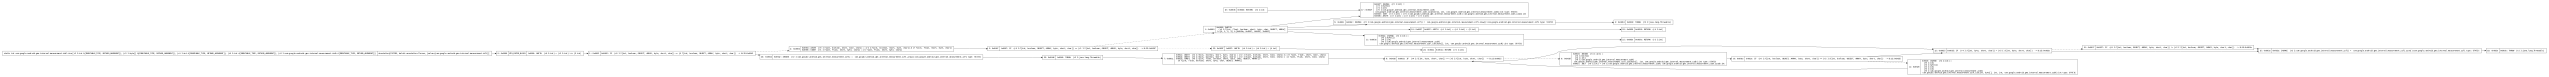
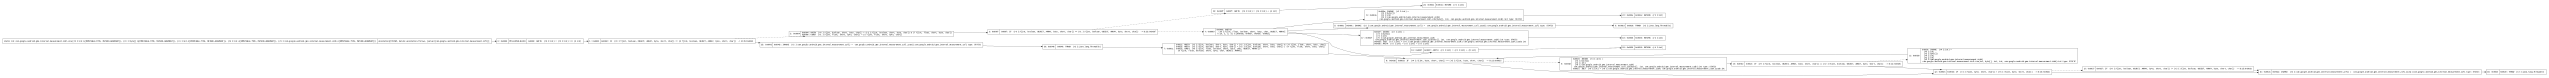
  digraph {
    fontname="Liberation Mono"
    rankdir=LR
    node [fontname="Liberation Mono" shape=record]
    edge [fontname="Liberation Mono"]
    n1 [label="{0\:\ 0x0000|MTH_ENTER_BLOCK\l|0x0000: ARITH  (r0 I:int) = (r2 I:int) \>\>\> (3 int) \l}"]
    n2 [label="{1\:\ 0x0002|0x0002: IF  (r0 I:?[int, boolean, OBJECT, ARRAY, byte, short, char]) == (0 ?[int, boolean, OBJECT, ARRAY, byte, short, char])  \-\> B:25:0x0042 \l}"]
    n3 [label="{2\:\ 0x0004|0x0004: ARITH  (r0 I:?[int, boolean, short, byte, char]) = (r2 I:?[int, boolean, short, byte, char]) & (7 ?[int, float, short, byte, char]) \l0x0006: CONST  (r1 I:?[int, float, short, byte, char]) = (5 ?[int, float, short, byte, char]) \l}"]
    n4 [label="{25\:\ 0x0042|0x0042: INVOKE  (r2 I:com.google.android.gms.internal.measurement.zzfi) =  com.google.android.gms.internal.measurement.zzfi.zzuw():com.google.android.gms.internal.measurement.zzfi type: STATIC \l}"]
    n5 [label="{3\:\ 0x0007|0x0007: IF  (r0 I:?[int, boolean, OBJECT, ARRAY, byte, short, char]) == (r1 I:?[int, boolean, OBJECT, ARRAY, byte, short, char])  \-\> B:23:0x003f \l}"]
    n6 [label="{26\:\ 0x0046|0x0046: THROW  (r2 I:java.lang.Throwable) \l}"]
    n7 [label="{4\:\ 0x0009|0x0009: SWITCH  \l  (r0 I:?[int, float, boolean, short, byte, char, OBJECT, ARRAY])\l k:[0, 1, 2, 3] t:[0x003a, 0x0037, 0x002f, 0x0011] \l}"]
    n8 [label="{23\:\ 0x003f|0x003f: ARITH  (r4 I:int) = (r4 I:int) + (4 int) \l}"]
    n9 [label="{5\:\ 0x000c|0x000c: INVOKE  (r2 I:com.google.android.gms.internal.measurement.zzfi) =  com.google.android.gms.internal.measurement.zzfi.zzuw():com.google.android.gms.internal.measurement.zzfi type: STATIC \l}"]
    n10 [label="{17\:\ 0x002f|8x002f: INVOKE  (r2 I:int) = \l  (r3 I:byte[])\l  (r4 I:int)\l  (r6 I:com.google.android.gms.internal.measurement.zzdk)\l com.google.android.gms.internal.measurement.zzdl.zza(byte[], int, com.google.android.gms.internal.measurement.zzdk):int type: STATIC \l0x0033: IGET  (r3 I:int) = (r6 I:com.google.android.gms.internal.measurement.zzdk) com.google.android.gms.internal.measurement.zzdk.zzada int \l0x0035: ARITH  (r2 I:int) = (r2 I:int) + (r3 I:int) \l}"]
    n11 [label="{19\:\ 0x0037|0x0037: ARITH  (r4 I:int) = (r4 I:int) + (8 int) \l}"]
    n12 [label="{21\:\ 0x003a|0x003a: INVOKE  (r2 I:int) = \l  (r3 I:byte[])\l  (r4 I:int)\l  (r6 I:com.google.android.gms.internal.measurement.zzdk)\l com.google.android.gms.internal.measurement.zzdl.zzb(byte[], int, com.google.android.gms.internal.measurement.zzdk):int type: STATIC \l}"]
    n13 [label="{24\:\ 0x0041|0x0041: RETURN  (r4 I:int) \l}"]
    n14 [label="{6\:\ 0x0010|0x0010: THROW  (r2 I:java.lang.Throwable) \l}"]
    n15 [label="{7\:\ 0x0011|0x0011: ARITH  (r2 I:?[int, boolean, short, byte, char]) = (r2 I:?[int, boolean, short, byte, char]) & (\-8 ?[int, float, short, byte, char]) \l0x0013: ARITH  (r2 I:?[int, boolean, short, byte, char]) = (r2 I:?[int, boolean, short, byte, char]) \| (4 ?[int, float, short, byte, char]) \l0x0015: CONST  (r0 I:?[int, float, boolean, short, byte, char, OBJECT, ARRAY]) = \l  (0 ?[int, float, boolean, short, byte, char, OBJECT, ARRAY])\l \l}"]
    n16 [label="{8\:\ 0x0016|0x0016: IF  (r4 I:?[int, byte, short, char]) \>= (r5 I:?[int, byte, short, char])  \-\> B:12:0x0025 \l}"]
    n17 [label="{18\:\ 0x0036|0x0036: RETURN  (r2 I:int) \l}"]
    n18 [label="{20\:\ 0x0039|0x0039: RETURN  (r4 I:int) \l}"]
    n19 [label="{22\:\ 0x003e|0x003e: RETURN  (r2 I:int) \l}"]
    n20 [label="{9\:\ 0x0018|0x0018: INVOKE  (r4 I:int) = \l  (r3 I:byte[])\l  (r4 I:int)\l  (r6 I:com.google.android.gms.internal.measurement.zzdk)\l com.google.android.gms.internal.measurement.zzdl.zza(byte[], int, com.google.android.gms.internal.measurement.zzdk):int type: STATIC \l0x001c: IGET  (r0 I:int) = (r6 I:com.google.android.gms.internal.measurement.zzdk) com.google.android.gms.internal.measurement.zzdk.zzada int \l}"]
    n21 [label="{12\:\ 0x0025|0x0025: IF  (r4 I:?[int, byte, short, char]) \> (r5 I:?[int, byte, short, char])  \-\> B:15:0x002a \l}"]
    n22 [label="{10\:\ 0x001e|0x001e: IF  (r0 I:?[int, boolean, OBJECT, ARRAY, byte, short, char]) == (r2 I:?[int, boolean, OBJECT, ARRAY, byte, short, char])  \-\> B:12:0x0025 \l}"]
    n23 [label="{13\:\ 0x0027|0x0027: IF  (r0 I:?[int, boolean, OBJECT, ARRAY, byte, short, char]) != (r2 I:?[int, boolean, OBJECT, ARRAY, byte, short, char])  \-\> B:15:0x002a \l}"]
    n24 [label="{15\:\ 0x002a|0x002a: INVOKE  (r2 I:com.google.android.gms.internal.measurement.zzfi) =  com.google.android.gms.internal.measurement.zzfi.zzva():com.google.android.gms.internal.measurement.zzfi type: STATIC \l}"]
    n25 [label="{11\:\ 0x0020|0x0020: INVOKE  (r4 I:int) = \l  (r0 I:int)\l  (r3 I:byte[])\l  (r4 I:int)\l  (r5 I:int)\l  (r6 I:com.google.android.gms.internal.measurement.zzdk)\l com.google.android.gms.internal.measurement.zzdl.zza(int, byte[], int, int, com.google.android.gms.internal.measurement.zzdk):int type: STATIC \l}"]
    n26 [label="{16\:\ 0x002e|0x002e: THROW  (r2 I:java.lang.Throwable) \l}"]
    n27 [label="{static int com.google.android.gms.internal.measurement.zzdl.zza((r2 I:int A[IMMUTABLE_TYPE, METHOD_ARGUMENT]), (r3 I:byte[] A[IMMUTABLE_TYPE, METHOD_ARGUMENT]), (r4 I:int A[IMMUTABLE_TYPE, METHOD_ARGUMENT]), (r5 I:int A[IMMUTABLE_TYPE, METHOD_ARGUMENT]), (r6 I:com.google.android.gms.internal.measurement.zzdk A[IMMUTABLE_TYPE, METHOD_ARGUMENT]))  | Annotation[SYSTEM, dalvik.annotation.Throws, \{value=[com.google.android.gms.internal.measurement.zzfi]\}]\l}"]
    n1 -> n2
    n2 -> n3 [style=dashed]
    n2 -> n4
    n3 -> n5
    n4 -> n6
    n5 -> n7 [style=dashed]
    n5 -> n8 [style=dashed]
    n6 -> n15
    n7 -> n9
    n7 -> n10
    n7 -> n11
    n7 -> n12
    n8 -> n13
    n9 -> n14
-   n17 -> n10
+   n10 -> n17
    n11 -> n18
    n12 -> n19
    n15 -> n16
    n16 -> n20 [style=dashed]
    n16 -> n21
    n20 -> n22
    n21 -> n23 [style=dashed]
    n21 -> n24
    n22 -> n21
    n22 -> n25 [style=dashed]
    n23 -> n24
    n24 -> n26
    n25 -> n16
    n27 -> n1
  }
